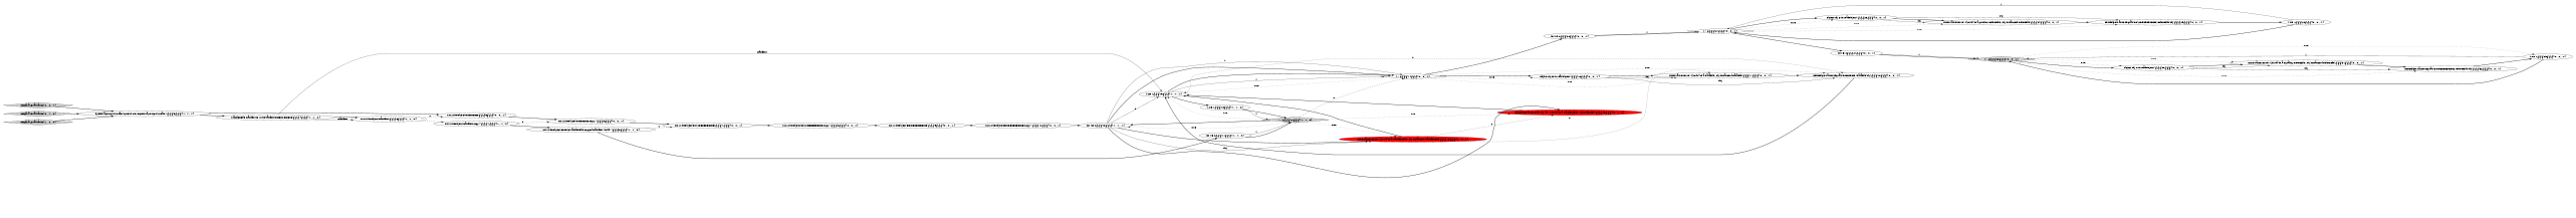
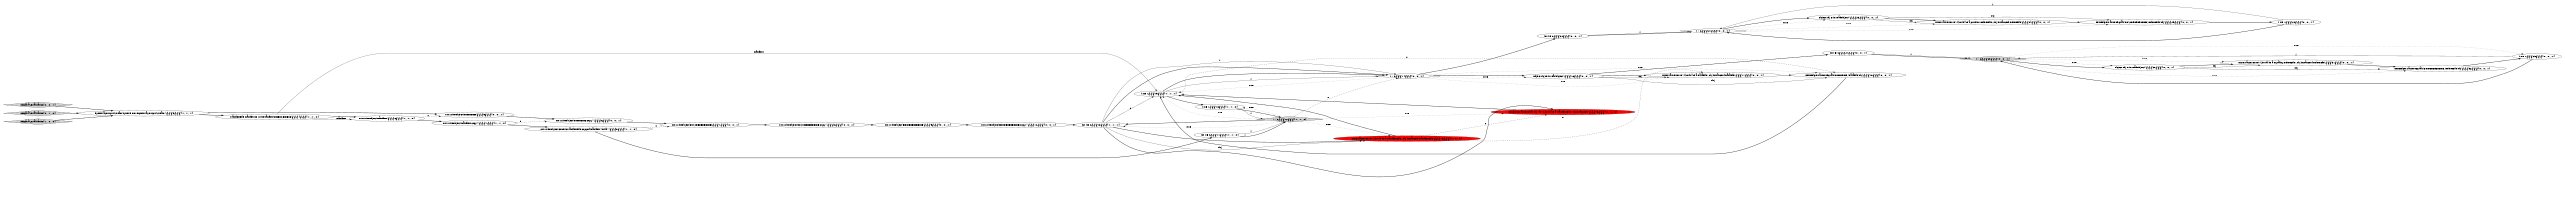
  digraph {
    rankdir=LR
    node [fillcolor=white shape=ellipse style=filled]
    edge [style=bold]
    n1 [label="out.writeObject(POS_DELETE_FILE.copy())@@@8@@@['0', '0', '1']"]
    n2 [label="out.writeObject(EQ_DELETE_FILE)@@@9@@@['0', '0', '1']"]
    n3 [label="out.writeObject(EQ_DELETE_FILE.copy())@@@10@@@['0', '0', '1']"]
    n4 [label="out.writeObject(manifest)@@@6@@@['1', '1', '0']"]
    n5 [label="out.writeObject(manifest.copy())@@@7@@@['1', '1', '0']"]
    n6 [label="out.writeObject(DATA_FILE)@@@5@@@['0', '0', '1']"]
    n7 [label="out.writeObject(GenericManifestFile.copyOf(manifest).build())@@@8@@@['1', '1', '0']"]
    n8 [label="out.writeObject(DATA_FILE.copy())@@@6@@@['0', '0', '1']"]
    n9 [label="i += 1@@@15@@@['1', '1', '1']"]
    n10 [label="i < 2@@@14@@@['0', '0', '1']" shape=diamond]
    n11 [label="i += 1@@@13@@@['1', '1', '0']"]
    n12 [label="TestHelpers.assertEquals(DATA_FILE,(DataFile)obj)@@@18@@@['0', '0', '1']"]
    n13 [label="Object obj = in.readObject()@@@16@@@['0', '0', '1']"]
    n14 [label="int i = 0@@@20@@@['0', '0', '1']"]
    n15 [label="Assert.assertTrue(\"Should be a DataFile\",obj instanceof DataFile)@@@17@@@['0', '0', '1']"]
    n16 [fillcolor=lightgray label="i < 3@@@12@@@['1', '1', '0']" shape=diamond]
    n17 [label="int i = 0@@@13@@@['1', '1', '1']"]
    n18 [fillcolor=red label="Assertions.assertThat(obj).as(\"Should be a ManifestFile\").isInstanceOf()@@@15@@@['0', '1', '0']"]
    n19 [fillcolor=red label="Assert.assertTrue(\"Should be a ManifestFile\",obj instanceof ManifestFile)@@@15@@@['1', '0', '0']"]
    n20 [fillcolor=lightgray label="testJavaSerialization['0', '0', '1']" shape=diamond]
    n21 [label="ByteArrayOutputStream bytes = new ByteArrayOutputStream()@@@3@@@['1', '1', '1']"]
    n22 [label="ManifestFile manifest = writeManifest(FILE_A,FILE_B)@@@4@@@['1', '1', '0']"]
    n23 [label="i < 2@@@21@@@['0', '0', '1']" shape=diamond]
    n24 [label="Object obj = in.readObject()@@@23@@@['0', '0', '1']"]
    n25 [label="TestHelpers.assertEquals(POS_DELETE_FILE,(DeleteFile)obj)@@@25@@@['0', '0', '1']"]
    n26 [label="Assert.assertTrue(\"Should be a position DeleteFile\",obj instanceof DeleteFile)@@@24@@@['0', '0', '1']"]
    n27 [label="i += 1@@@22@@@['0', '0', '1']"]
    n28 [label="Assert.assertTrue(\"Should be a equality DeleteFile\",obj instanceof DeleteFile)@@@31@@@['0', '0', '1']"]
    n29 [label="TestHelpers.assertEquals(EQ_DELETE_FILE,(DeleteFile)obj)@@@32@@@['0', '0', '1']"]
    n30 [label="i += 1@@@29@@@['0', '0', '1']"]
    n31 [label="int i = 0@@@11@@@['1', '1', '0']"]
    n32 [label="out.writeObject(POS_DELETE_FILE)@@@7@@@['0', '0', '1']"]
    n33 [label="int i = 0@@@27@@@['0', '0', '1']"]
    n34 [fillcolor=lightgray label="i < 2@@@28@@@['0', '0', '1']" shape=diamond]
    n35 [label="Object obj = in.readObject()@@@30@@@['0', '0', '1']"]
    n36 [fillcolor=lightgray label="testJavaSerialization['0', '1', '0']" shape=diamond]
    n37 [fillcolor=lightgray label="testJavaSerialization['1', '0', '0']" shape=diamond]
    n1 -> n2
    n2 -> n3
    n3 -> n17
-   n4 -> n5 [style=dashed]
+   n4 -> n5
    n4 -> n6 [label=0 style=dashed]
    n5 -> n7
    n5 -> n8 [label=0 style=dashed]
    n6 -> n8
    n7 -> n31
    n7 -> n32 [label=0 style=dashed]
    n8 -> n32
    n9 -> n10
    n9 -> n10 [label=i style=solid]
    n9 -> n11
    n9 -> n12 [label=0 style=dashed]
    n10 -> n9 [label=true style=dotted]
    n10 -> n12 [label=true style=dotted]
    n10 -> n13
    n10 -> n13 [label=true style=dotted]
    n10 -> n14
    n10 -> n15 [label=true style=dotted]
    n11 -> n16
    n11 -> n16 [label=i style=solid]
    n12 -> n9
    n13 -> n12 [label=obj style=solid]
    n13 -> n15 [label=obj style=solid]
    n13 -> n15
    n14 -> n23 [label=i style=solid]
    n14 -> n23
    n15 -> n12
    n16 -> n9 [label=true style=dotted]
    n16 -> n10 [label=0 style=dashed]
+   n16 -> n11 [label=true style=dotted]
    n16 -> n17 [label=true style=dotted]
    n16 -> n17
    n16 -> n18 [label=true style=dotted]
    n16 -> n19 [label=true style=dotted]
    n17 -> n9 [label=0 style=solid]
    n17 -> n10
    n17 -> n10 [label=i style=solid]
    n17 -> n18
    n17 -> n19
    n17 -> n19 [label=obj style=solid]
    n18 -> n9
    n19 -> n9
    n19 -> n15 [label=0 style=dashed]
    n19 -> n18 [label=0 style=dashed]
    n20 -> n21
    n21 -> n6
    n21 -> n22
    n22 -> n4
    n22 -> n4 [label=manifest style=solid]
    n22 -> n9 [label=manifest style=solid]
    n23 -> n24
    n23 -> n24 [label=true style=dotted]
    n23 -> n25 [label=true style=dotted]
    n23 -> n26 [label=true style=dotted]
-   n23 -> n33
+   n13 -> n33
    n24 -> n25 [label=obj style=solid]
    n24 -> n26 [label=obj style=solid]
    n24 -> n26
    n25 -> n27
    n26 -> n25
    n27 -> n23
    n27 -> n23 [label=i style=solid]
    n28 -> n29
    n29 -> n30
    n30 -> n34 [label=i style=solid]
    n30 -> n34
    n31 -> n16
    n31 -> n16 [label=i style=solid]
    n32 -> n1
    n33 -> n34 [label=i style=solid]
    n33 -> n34
    n34 -> n28 [label=true style=dotted]
    n34 -> n29 [label=true style=dotted]
    n34 -> n30 [label=true style=dotted]
    n34 -> n35
    n34 -> n35 [label=true style=dotted]
    n35 -> n28 [label=obj style=solid]
    n35 -> n28
    n35 -> n29 [label=obj style=solid]
    n36 -> n21
    n37 -> n21
  }
